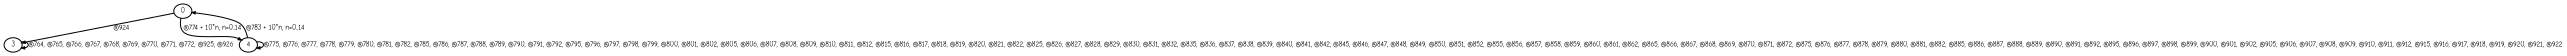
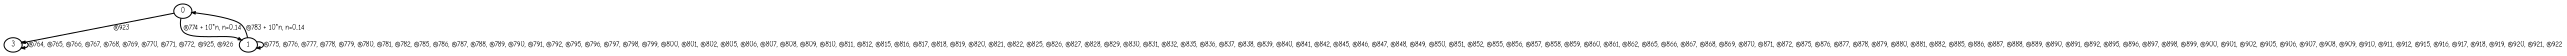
  digraph {
    fontname="Comic Neue"
    node [fontname="Comic Neue" fontsize=20 penwidth=3 shape=oval style=rounded]
    edge [arrowsize=1 color=black fontname="Comic Neue" fontsize=20 penwidth=3 style=bold]
    3
    0
-   1 [label=4]
+   1
    3 -> 3 [label="@764, @765, @766, @767, @768, @769, @770, @771, @772, @925, @926"]
-   0 -> 3 [label="@924"]
+   0 -> 3 [label="@923"]
    0 -> 1 [label="@774 + 10*n, n=0..14"]
    1 -> 0 [label="@783 + 10*n, n=0..14"]
    1 -> 1 [label="@775, @776, @777, @778, @779, @780, @781, @782, @785, @786, @787, @788, @789, @790, @791, @792, @795, @796, @797, @798, @799, @800, @801, @802, @805, @806, @807, @808, @809, @810, @811, @812, @815, @816, @817, @818, @819, @820, @821, @822, @825, @826, @827, @828, @829, @830, @831, @832, @835, @836, @837, @838, @839, @840, @841, @842, @845, @846, @847, @848, @849, @850, @851, @852, @855, @856, @857, @858, @859, @860, @861, @862, @865, @866, @867, @868, @869, @870, @871, @872, @875, @876, @877, @878, @879, @880, @881, @882, @885, @886, @887, @888, @889, @890, @891, @892, @895, @896, @897, @898, @899, @900, @901, @902, @905, @906, @907, @908, @909, @910, @911, @912, @915, @916, @917, @918, @919, @920, @921, @922"]
  }
